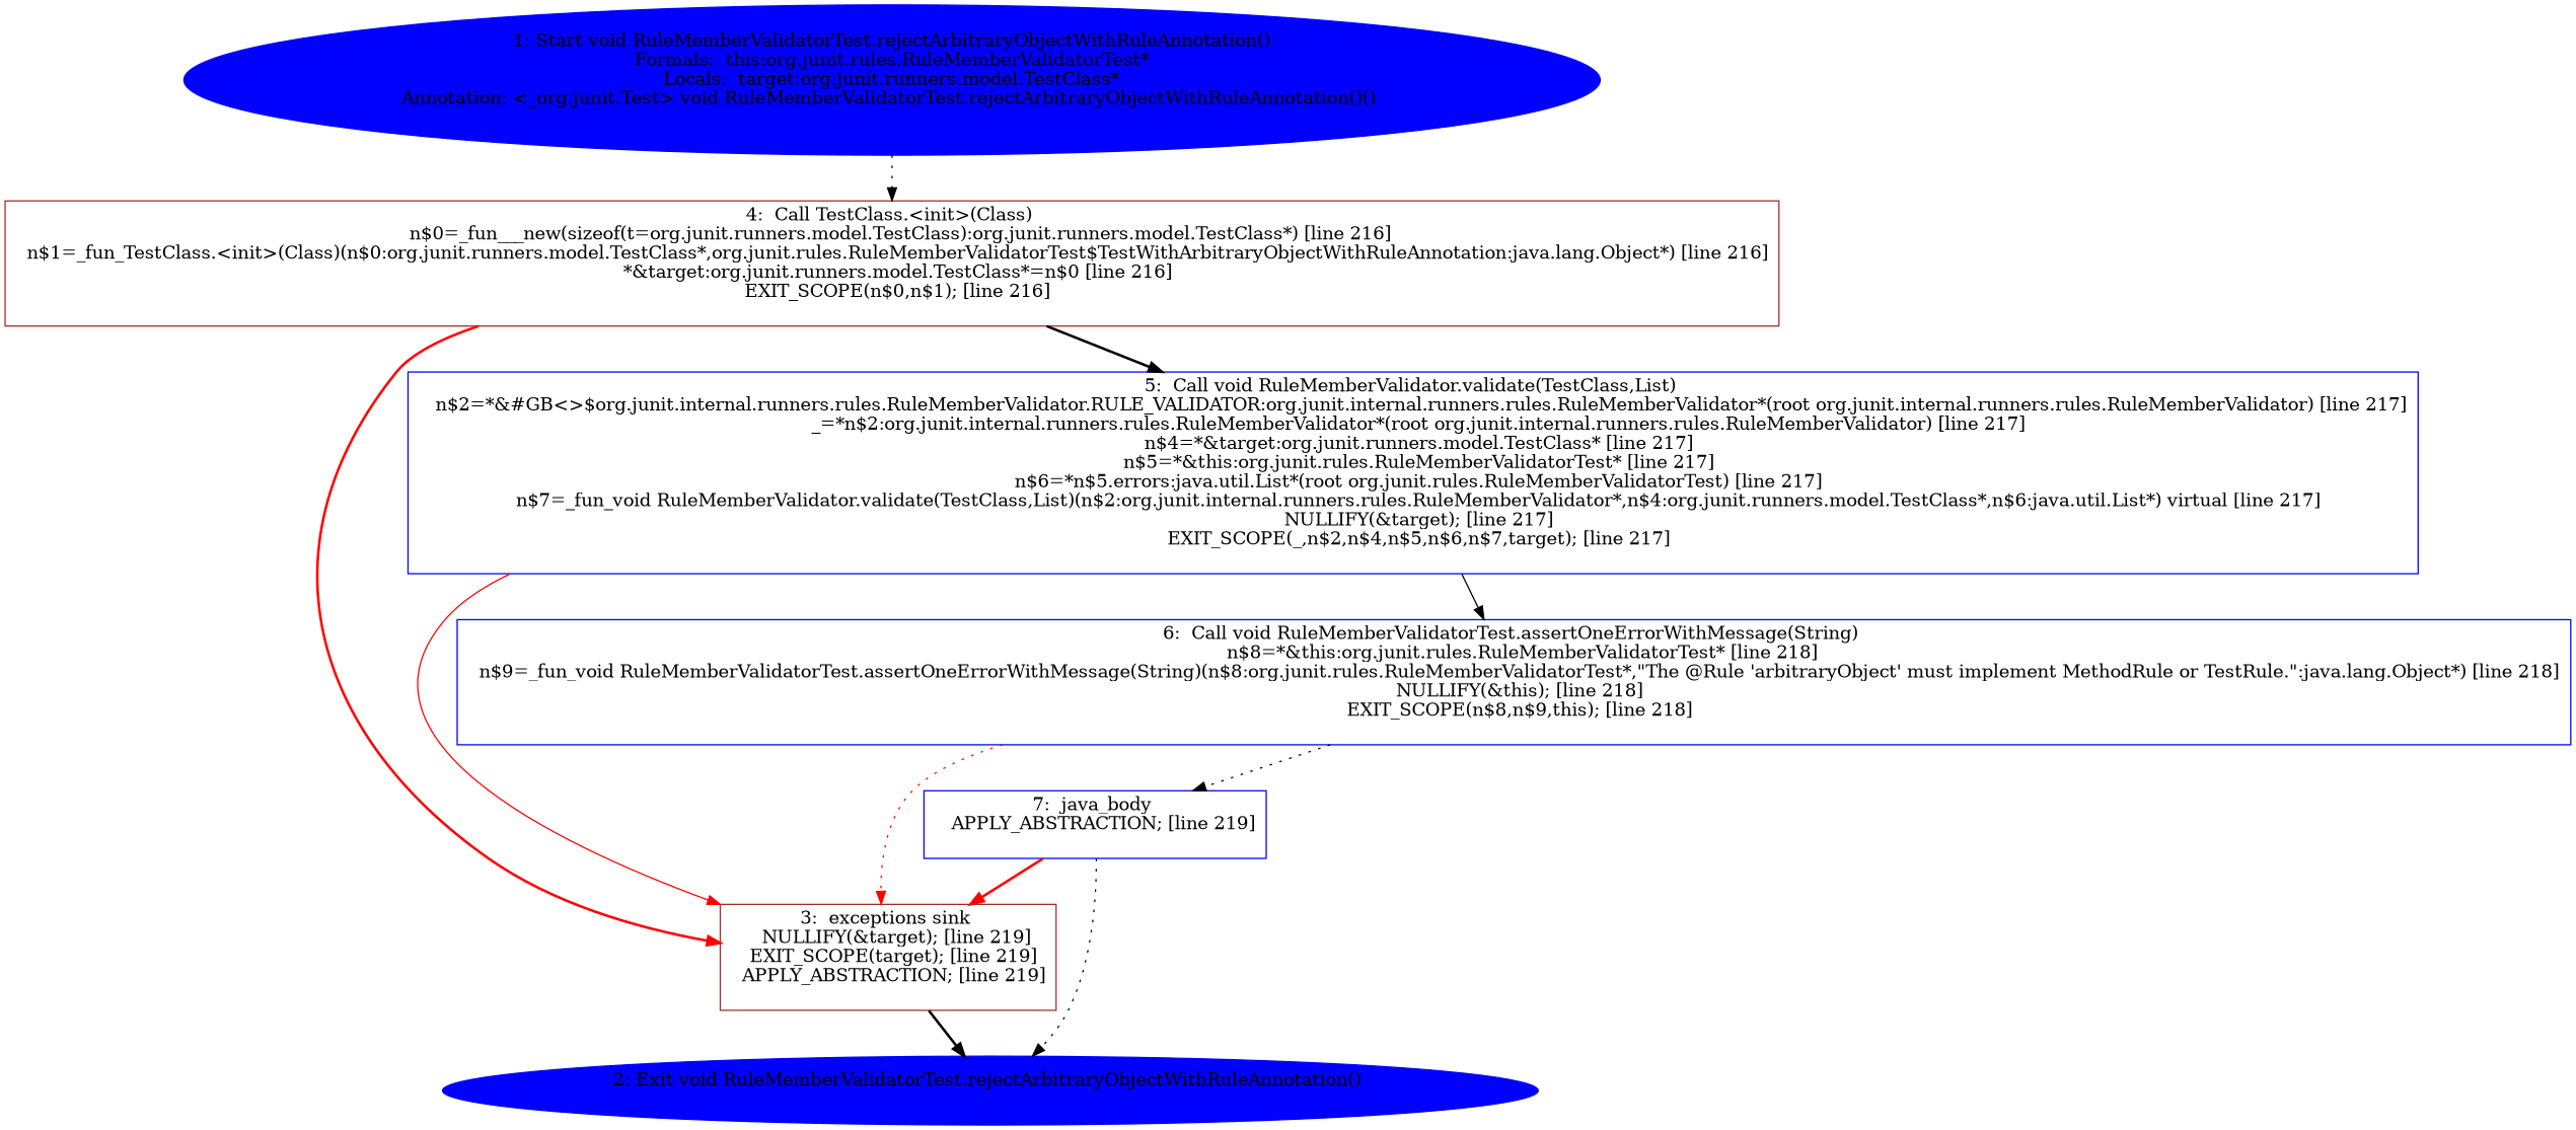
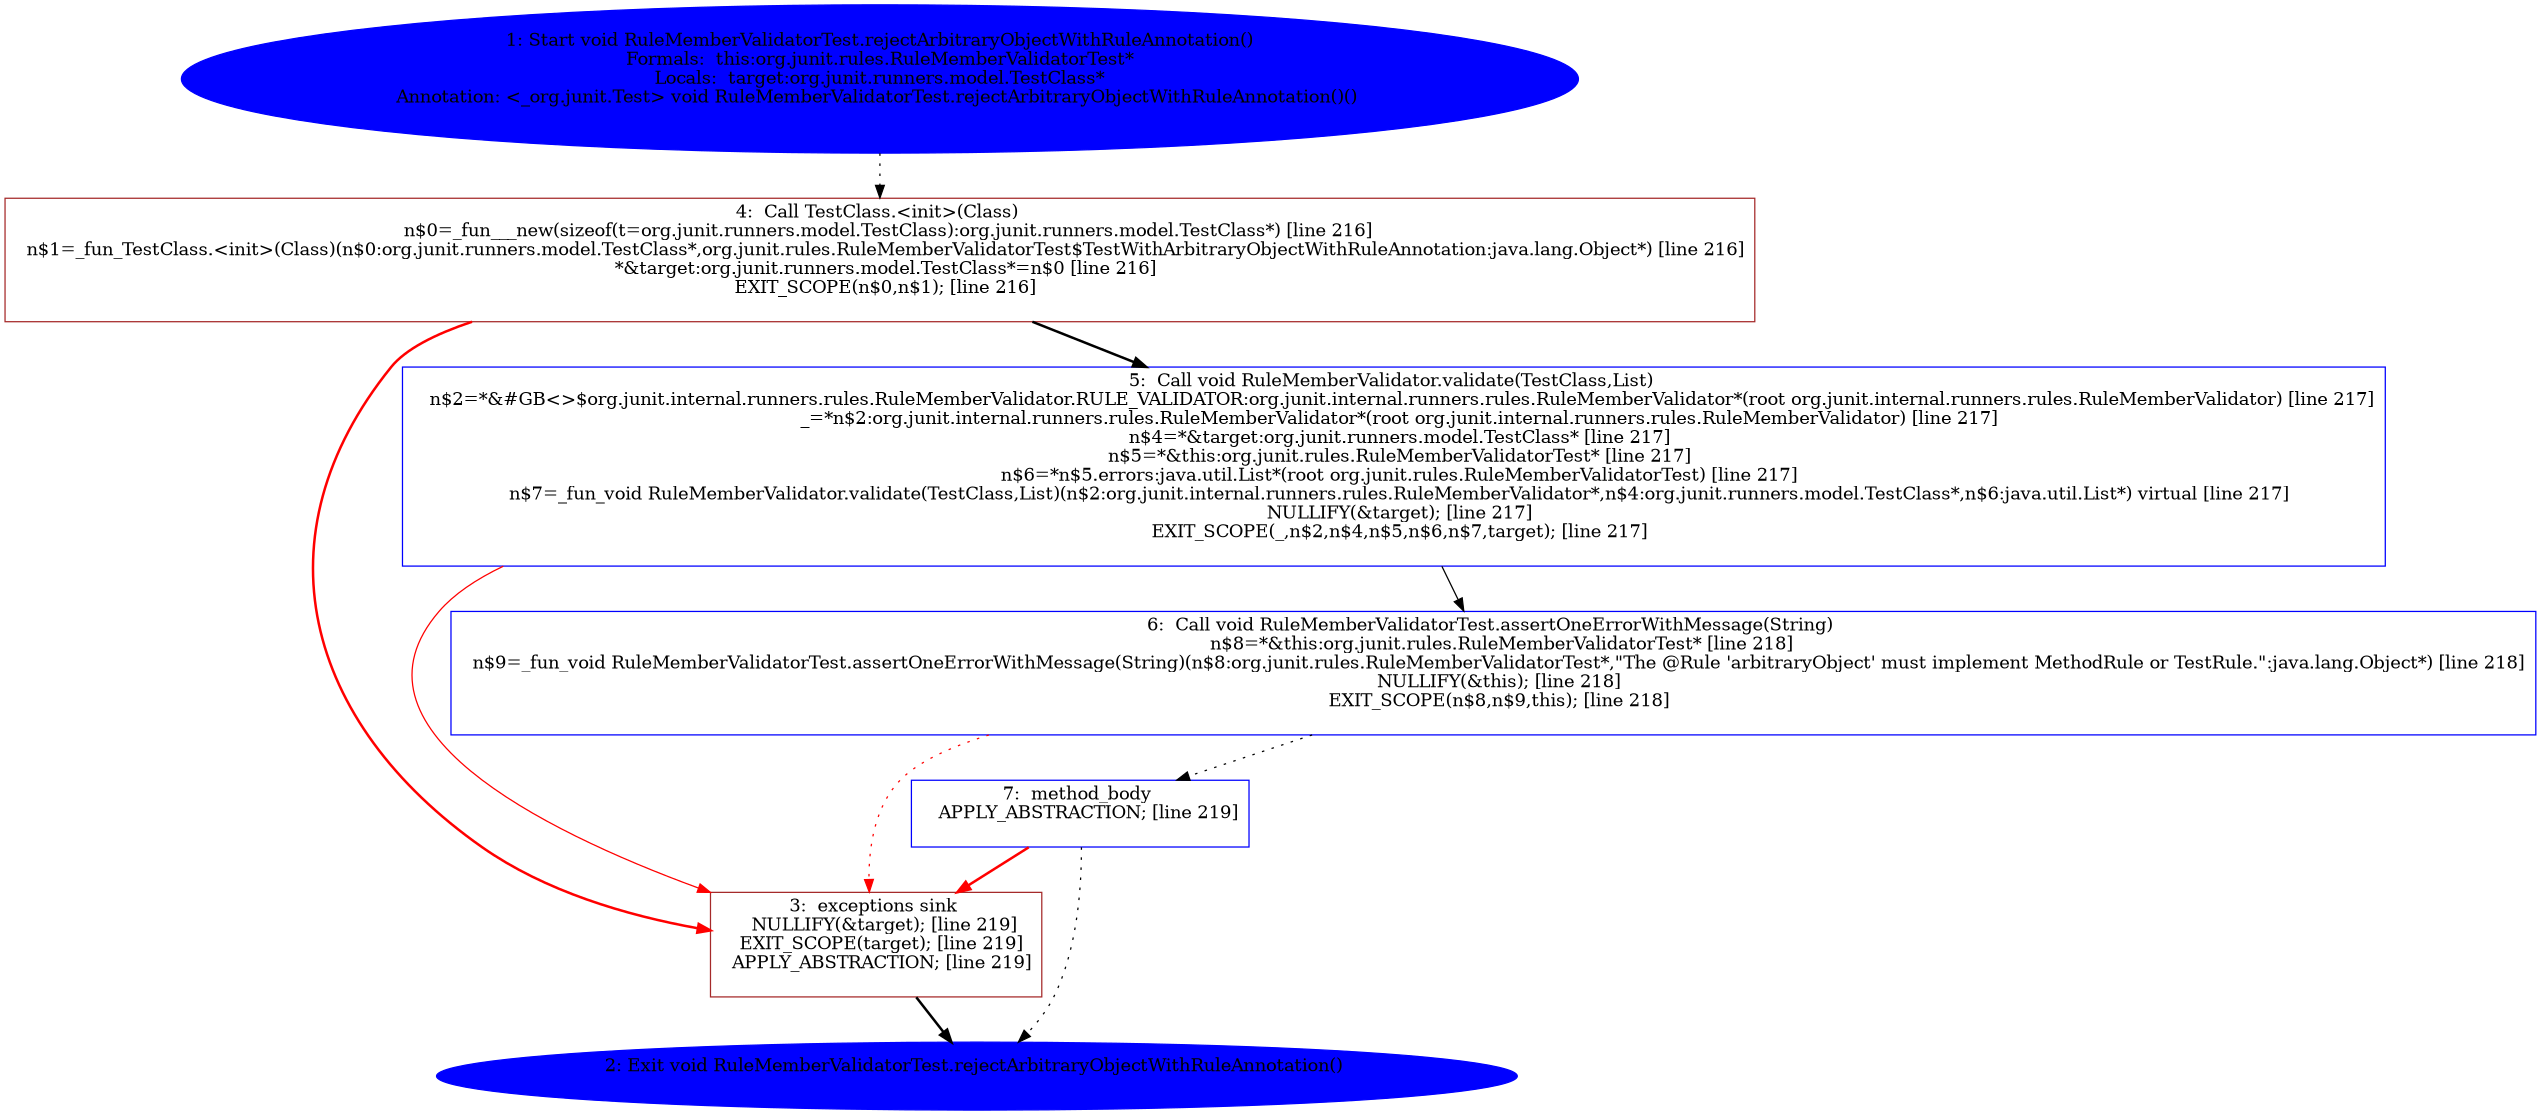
  digraph {
    node [color=blue shape=box]
    edge [style=dotted]
    n1 [label="1: Start void RuleMemberValidatorTest.rejectArbitraryObjectWithRuleAnnotation()\nFormals:  this:org.junit.rules.RuleMemberValidatorTest*\nLocals:  target:org.junit.runners.model.TestClass*\nAnnotation: <_org.junit.Test> void RuleMemberValidatorTest.rejectArbitraryObjectWithRuleAnnotation()() \n  " style=filled shape=""]
    n2 [label="4:  Call TestClass.<init>(Class) \n   n$0=_fun___new(sizeof(t=org.junit.runners.model.TestClass):org.junit.runners.model.TestClass*) [line 216]\n  n$1=_fun_TestClass.<init>(Class)(n$0:org.junit.runners.model.TestClass*,org.junit.rules.RuleMemberValidatorTest$TestWithArbitraryObjectWithRuleAnnotation:java.lang.Object*) [line 216]\n  *&target:org.junit.runners.model.TestClass*=n$0 [line 216]\n  EXIT_SCOPE(n$0,n$1); [line 216]\n " color=brown]
    n3 [label="3:  exceptions sink \n   NULLIFY(&target); [line 219]\n  EXIT_SCOPE(target); [line 219]\n  APPLY_ABSTRACTION; [line 219]\n " color=brown]
    n4 [label="5:  Call void RuleMemberValidator.validate(TestClass,List) \n   n$2=*&#GB<>$org.junit.internal.runners.rules.RuleMemberValidator.RULE_VALIDATOR:org.junit.internal.runners.rules.RuleMemberValidator*(root org.junit.internal.runners.rules.RuleMemberValidator) [line 217]\n  _=*n$2:org.junit.internal.runners.rules.RuleMemberValidator*(root org.junit.internal.runners.rules.RuleMemberValidator) [line 217]\n  n$4=*&target:org.junit.runners.model.TestClass* [line 217]\n  n$5=*&this:org.junit.rules.RuleMemberValidatorTest* [line 217]\n  n$6=*n$5.errors:java.util.List*(root org.junit.rules.RuleMemberValidatorTest) [line 217]\n  n$7=_fun_void RuleMemberValidator.validate(TestClass,List)(n$2:org.junit.internal.runners.rules.RuleMemberValidator*,n$4:org.junit.runners.model.TestClass*,n$6:java.util.List*) virtual [line 217]\n  NULLIFY(&target); [line 217]\n  EXIT_SCOPE(_,n$2,n$4,n$5,n$6,n$7,target); [line 217]\n "]
    n5 [label="2: Exit void RuleMemberValidatorTest.rejectArbitraryObjectWithRuleAnnotation() \n  " style=filled shape=""]
    n6 [label="6:  Call void RuleMemberValidatorTest.assertOneErrorWithMessage(String) \n   n$8=*&this:org.junit.rules.RuleMemberValidatorTest* [line 218]\n  n$9=_fun_void RuleMemberValidatorTest.assertOneErrorWithMessage(String)(n$8:org.junit.rules.RuleMemberValidatorTest*,\"The @Rule 'arbitraryObject' must implement MethodRule or TestRule.\":java.lang.Object*) [line 218]\n  NULLIFY(&this); [line 218]\n  EXIT_SCOPE(n$8,n$9,this); [line 218]\n "]
-   n7 [label="7:  java_body \n   APPLY_ABSTRACTION; [line 219]\n "]
+   n7 [label="7:  method_body \n   APPLY_ABSTRACTION; [line 219]\n "]
    n1 -> n2
    n2 -> n3 [color=red style=bold]
    n2 -> n4 [style=bold]
    n3 -> n5 [style=bold]
    n4 -> n3 [color=red style=solid]
    n4 -> n6 [style=solid]
    n6 -> n3 [color=red]
    n6 -> n7
    n7 -> n3 [color=red style=bold]
    n7 -> n5
  }
